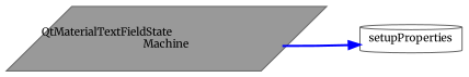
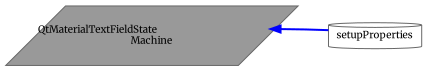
  digraph {
    rankdir=LR
    fontname=Merriweather
    node [color=gray40 fontname=Merriweather fontsize=10 style=filled]
    n1 [fillcolor=grey60 fontcolor=black height=0.2 label="QtMaterialTextFieldState\lMachine" shape=parallelogram width=0.4]
    n2 [fillcolor=white height=0.2 label=setupProperties shape=cylinder width=0.4]
-   n1 -> n2 [color=blue fontname=Merriweather fontsize=10 labelfontname=Helvetica labelfontsize=10 style=bold]
+   n2 -> n1 [color=blue fontname=Merriweather fontsize=10 labelfontname=Helvetica labelfontsize=10 style=bold]
  }
